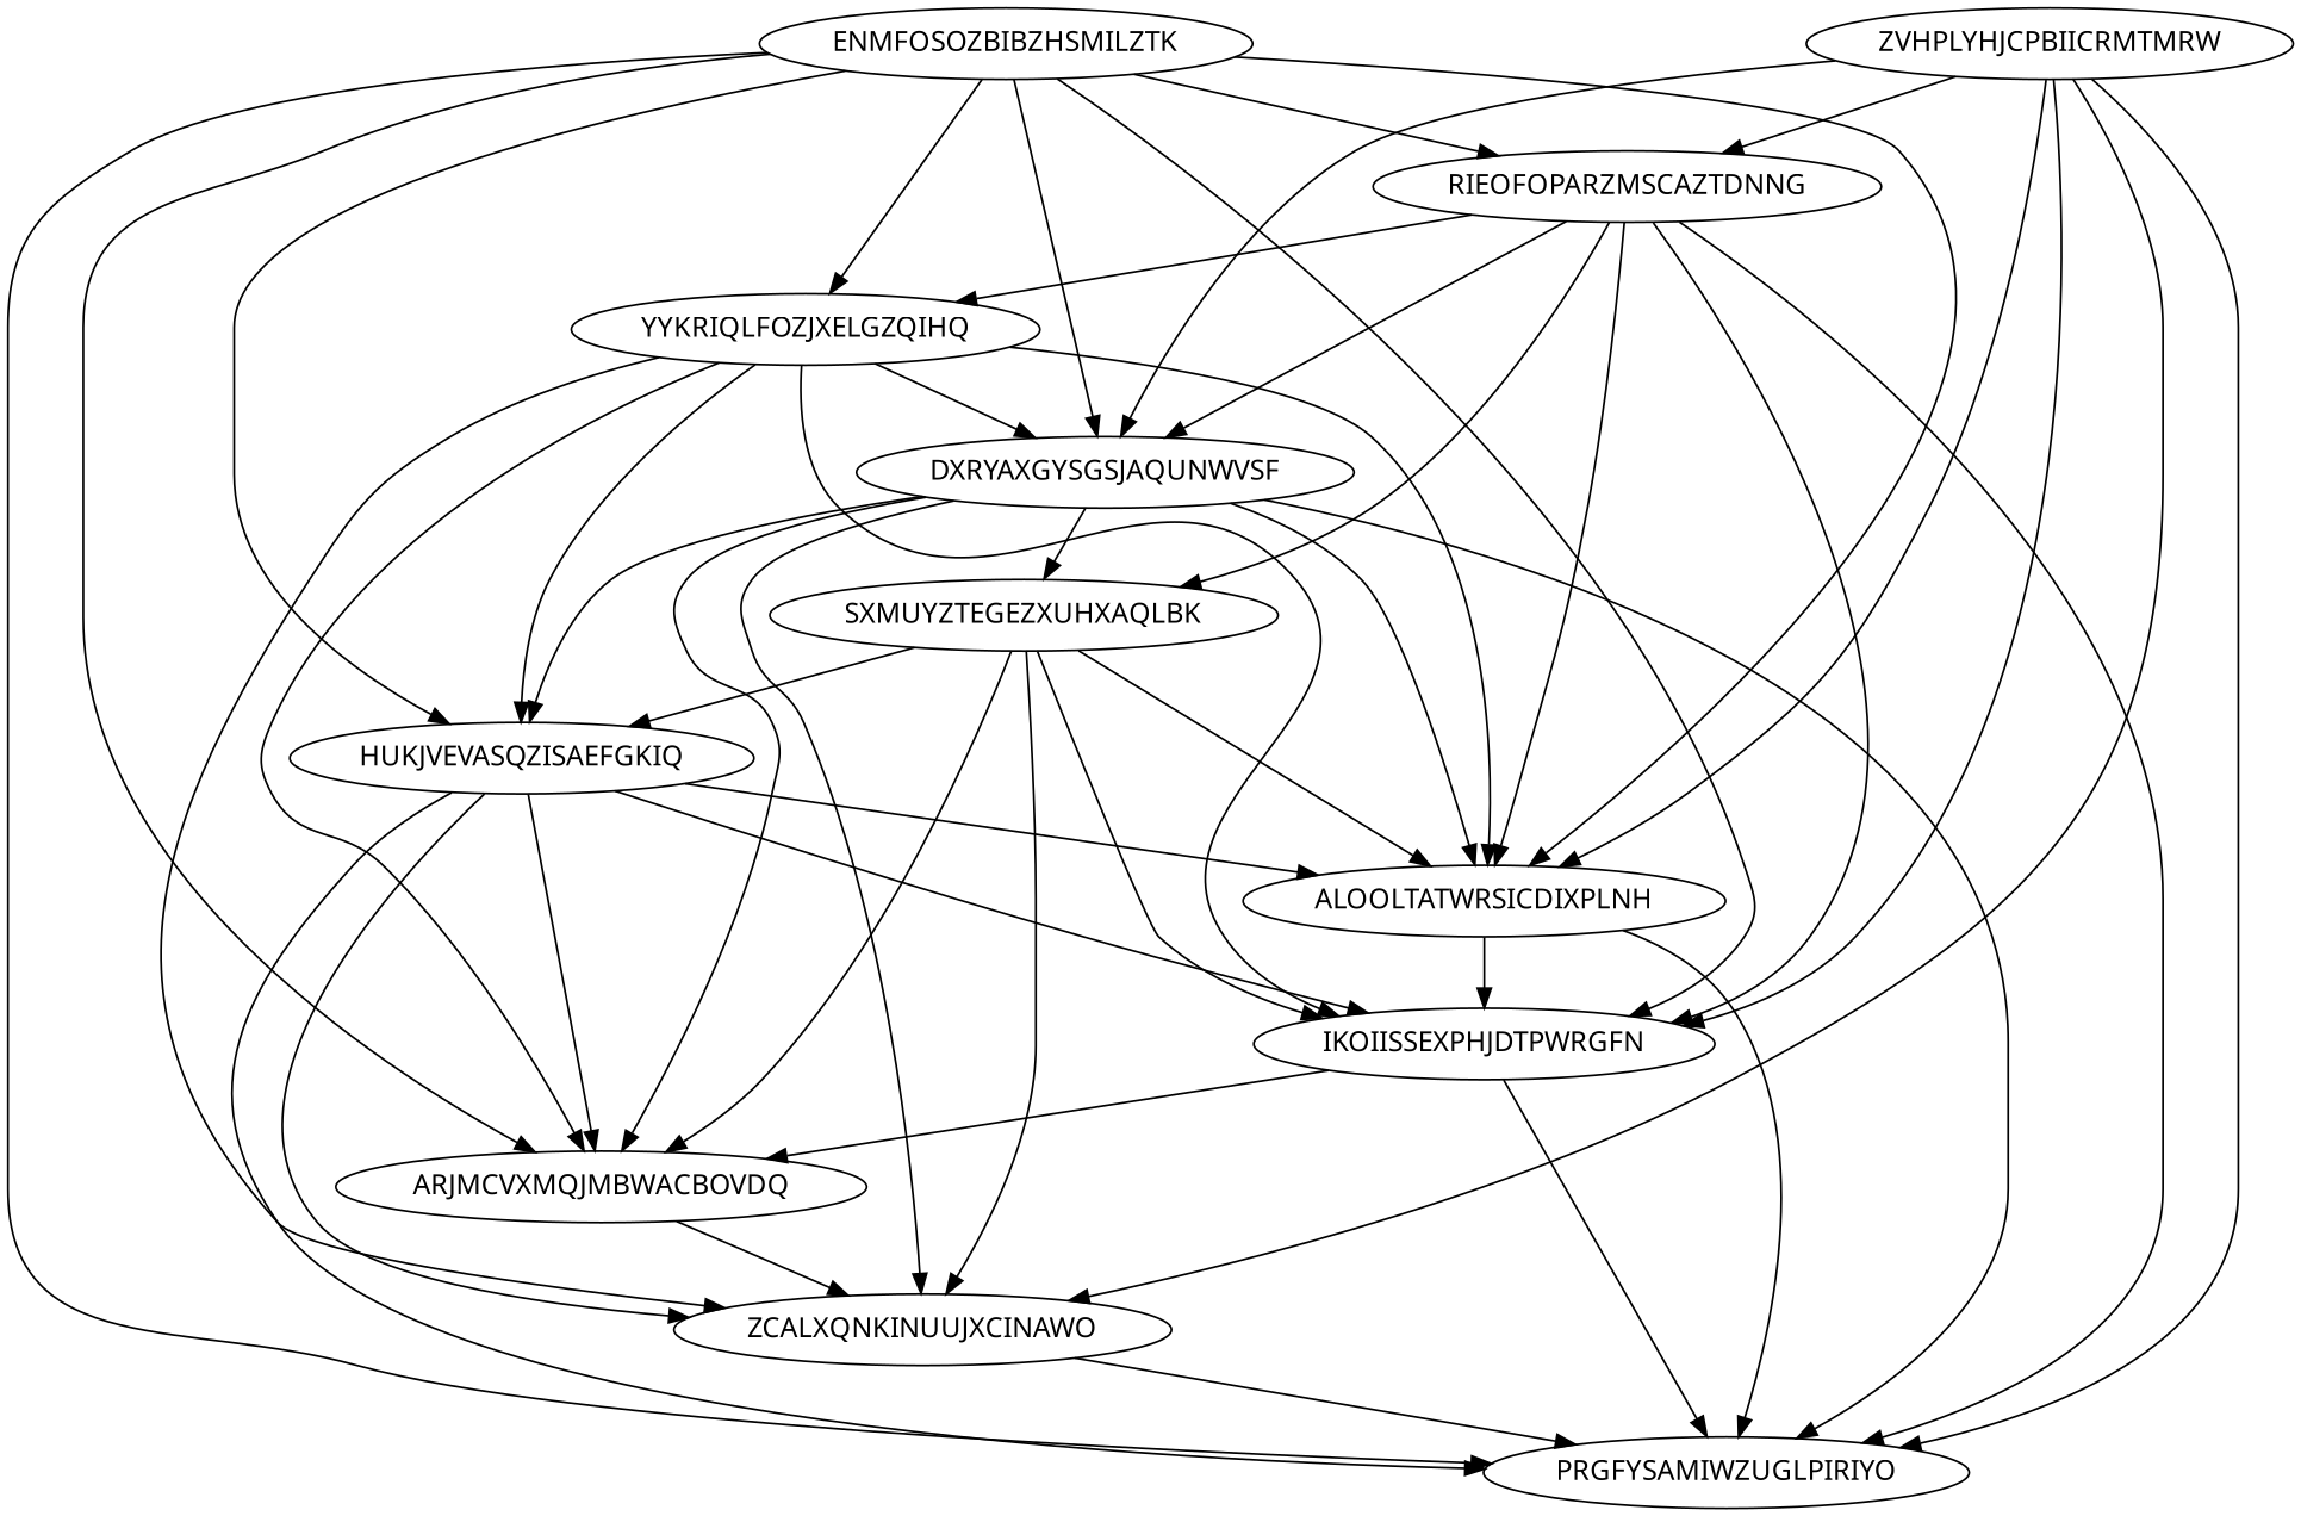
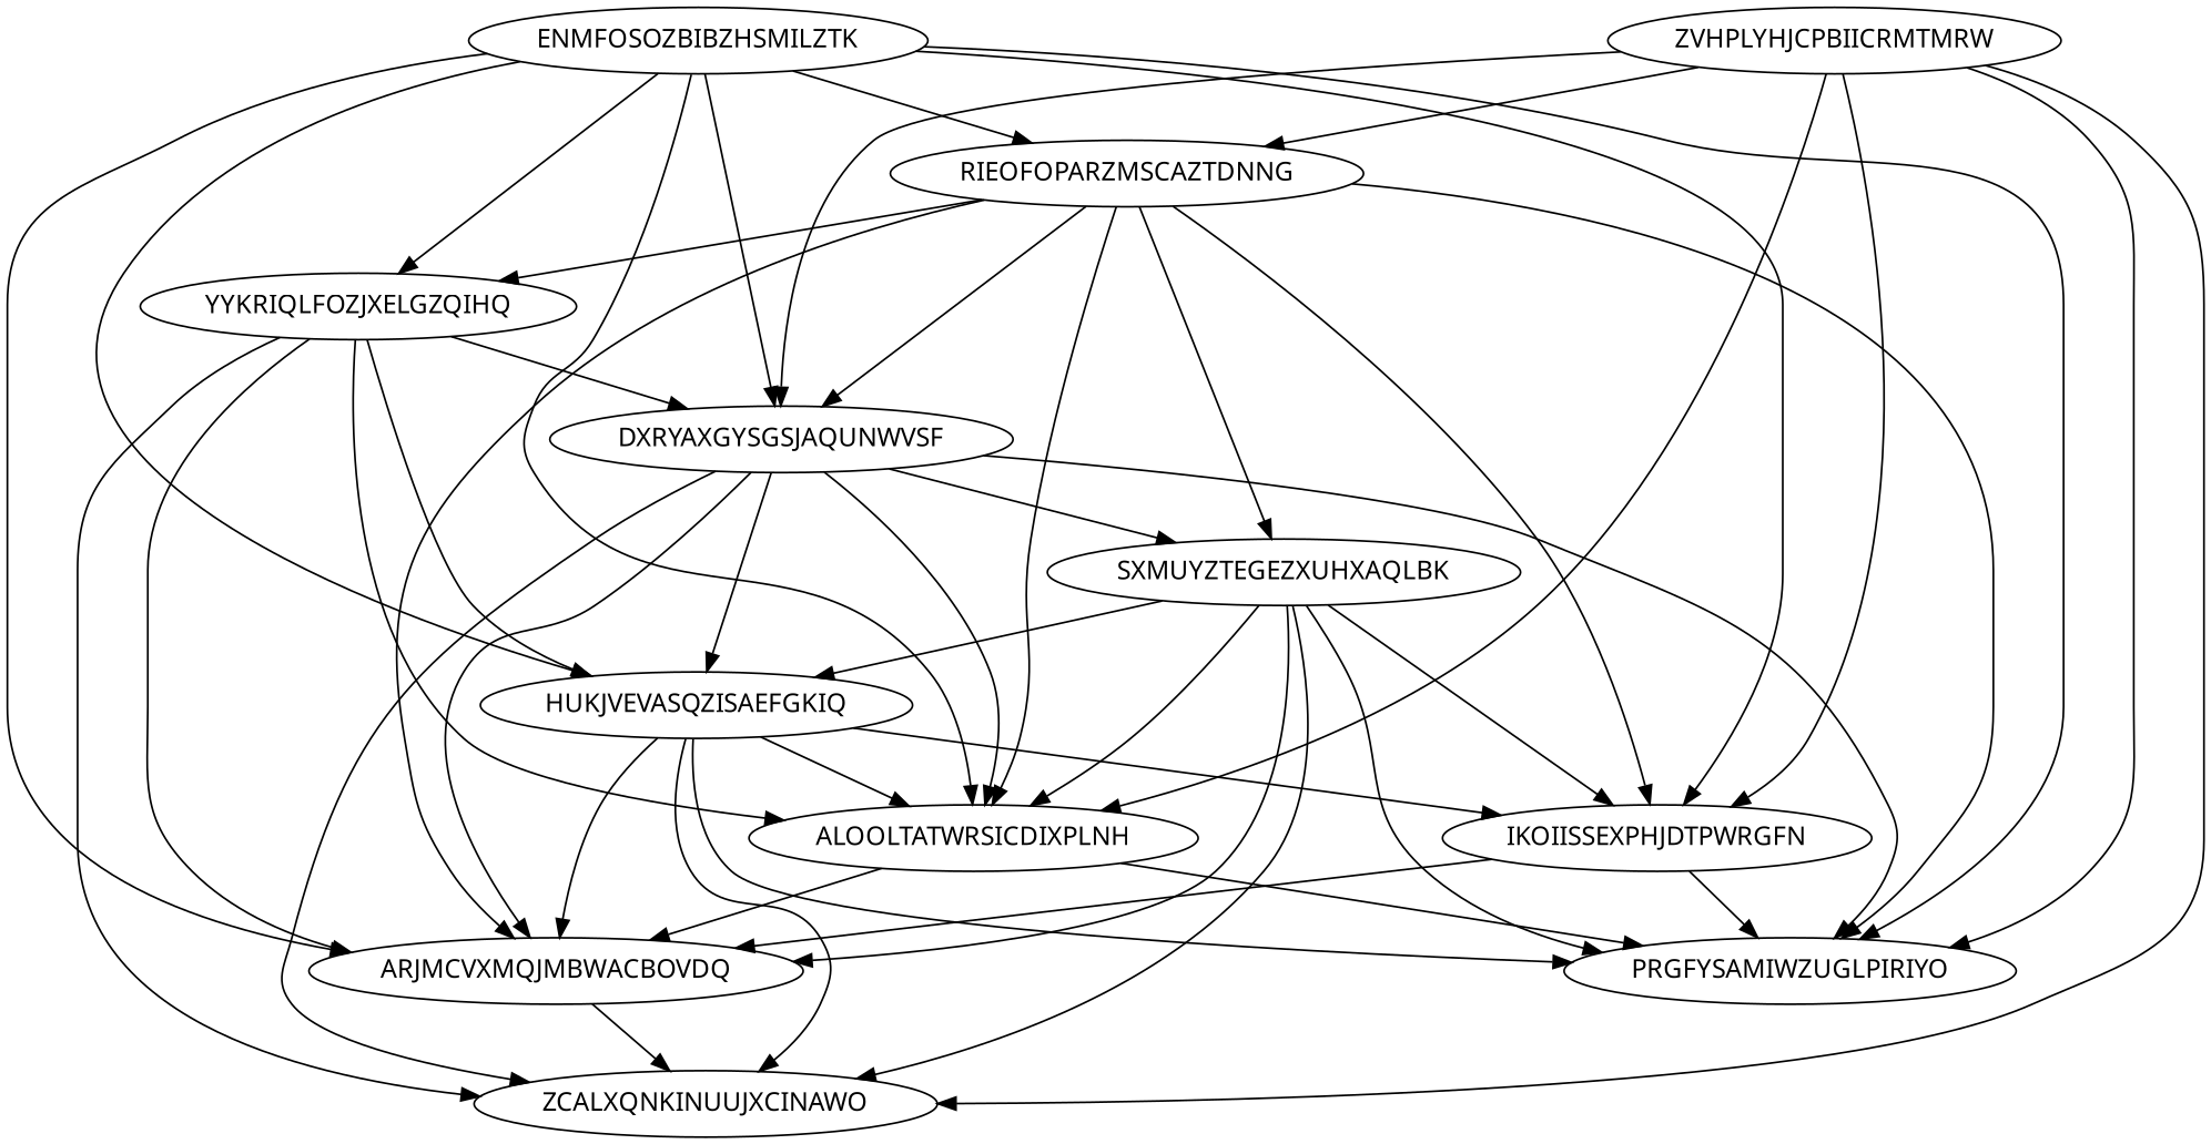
  digraph {
    fontname="Noto Sans"
    node [Weight=17 fontname="Noto Sans"]
    edge [Weight=18 fontname="Noto Sans"]
    ENMFOSOZBIBZHSMILZTK [Weight=14]
    RIEOFOPARZMSCAZTDNNG [Weight=11]
    YYKRIQLFOZJXELGZQIHQ [Weight=18]
    DXRYAXGYSGSJAQUNWVSF [Weight=16]
    HUKJVEVASQZISAEFGKIQ [Weight=18]
    ALOOLTATWRSICDIXPLNH
    IKOIISSEXPHJDTPWRGFN [Weight=12]
    ARJMCVXMQJMBWACBOVDQ [Weight=14]
    PRGFYSAMIWZUGLPIRIYO [Weight=12]
    SXMUYZTEGEZXUHXAQLBK
    ZCALXQNKINUUJXCINAWO [Weight=11]
    ZVHPLYHJCPBIICRMTMRW
    ENMFOSOZBIBZHSMILZTK -> RIEOFOPARZMSCAZTDNNG [Weight=17]
    ENMFOSOZBIBZHSMILZTK -> YYKRIQLFOZJXELGZQIHQ [Weight=13]
    ENMFOSOZBIBZHSMILZTK -> DXRYAXGYSGSJAQUNWVSF [Weight=12]
    ENMFOSOZBIBZHSMILZTK -> HUKJVEVASQZISAEFGKIQ
    ENMFOSOZBIBZHSMILZTK -> ALOOLTATWRSICDIXPLNH [Weight=10]
    ENMFOSOZBIBZHSMILZTK -> IKOIISSEXPHJDTPWRGFN [Weight=20]
    ENMFOSOZBIBZHSMILZTK -> ARJMCVXMQJMBWACBOVDQ [Weight=10]
    ENMFOSOZBIBZHSMILZTK -> PRGFYSAMIWZUGLPIRIYO
    RIEOFOPARZMSCAZTDNNG -> YYKRIQLFOZJXELGZQIHQ [Weight=15]
    RIEOFOPARZMSCAZTDNNG -> DXRYAXGYSGSJAQUNWVSF [Weight=17]
    RIEOFOPARZMSCAZTDNNG -> ALOOLTATWRSICDIXPLNH [Weight=13]
    RIEOFOPARZMSCAZTDNNG -> IKOIISSEXPHJDTPWRGFN [Weight=17]
+   RIEOFOPARZMSCAZTDNNG -> ARJMCVXMQJMBWACBOVDQ
    RIEOFOPARZMSCAZTDNNG -> PRGFYSAMIWZUGLPIRIYO [Weight=20]
    RIEOFOPARZMSCAZTDNNG -> SXMUYZTEGEZXUHXAQLBK
    YYKRIQLFOZJXELGZQIHQ -> DXRYAXGYSGSJAQUNWVSF [Weight=16]
    YYKRIQLFOZJXELGZQIHQ -> HUKJVEVASQZISAEFGKIQ [Weight=20]
    YYKRIQLFOZJXELGZQIHQ -> ALOOLTATWRSICDIXPLNH
-   YYKRIQLFOZJXELGZQIHQ -> IKOIISSEXPHJDTPWRGFN [Weight=17]
    YYKRIQLFOZJXELGZQIHQ -> ARJMCVXMQJMBWACBOVDQ [Weight=10]
    YYKRIQLFOZJXELGZQIHQ -> ZCALXQNKINUUJXCINAWO [Weight=14]
    DXRYAXGYSGSJAQUNWVSF -> HUKJVEVASQZISAEFGKIQ [Weight=19]
    DXRYAXGYSGSJAQUNWVSF -> ALOOLTATWRSICDIXPLNH [Weight=10]
    DXRYAXGYSGSJAQUNWVSF -> ARJMCVXMQJMBWACBOVDQ [Weight=10]
    DXRYAXGYSGSJAQUNWVSF -> PRGFYSAMIWZUGLPIRIYO [Weight=11]
    DXRYAXGYSGSJAQUNWVSF -> SXMUYZTEGEZXUHXAQLBK [Weight=13]
    DXRYAXGYSGSJAQUNWVSF -> ZCALXQNKINUUJXCINAWO [Weight=15]
    HUKJVEVASQZISAEFGKIQ -> ALOOLTATWRSICDIXPLNH [Weight=10]
    HUKJVEVASQZISAEFGKIQ -> IKOIISSEXPHJDTPWRGFN
    HUKJVEVASQZISAEFGKIQ -> ARJMCVXMQJMBWACBOVDQ [Weight=14]
    HUKJVEVASQZISAEFGKIQ -> PRGFYSAMIWZUGLPIRIYO [Weight=20]
    HUKJVEVASQZISAEFGKIQ -> ZCALXQNKINUUJXCINAWO [Weight=14]
-   ALOOLTATWRSICDIXPLNH -> IKOIISSEXPHJDTPWRGFN [Weight=10]
+   ALOOLTATWRSICDIXPLNH -> ARJMCVXMQJMBWACBOVDQ [Weight=10]
    ALOOLTATWRSICDIXPLNH -> PRGFYSAMIWZUGLPIRIYO [Weight=16]
    IKOIISSEXPHJDTPWRGFN -> ARJMCVXMQJMBWACBOVDQ [Weight=14]
    IKOIISSEXPHJDTPWRGFN -> PRGFYSAMIWZUGLPIRIYO [Weight=16]
    ARJMCVXMQJMBWACBOVDQ -> ZCALXQNKINUUJXCINAWO [Weight=15]
    SXMUYZTEGEZXUHXAQLBK -> HUKJVEVASQZISAEFGKIQ [Weight=17]
    SXMUYZTEGEZXUHXAQLBK -> ALOOLTATWRSICDIXPLNH [Weight=11]
    SXMUYZTEGEZXUHXAQLBK -> IKOIISSEXPHJDTPWRGFN [Weight=15]
    SXMUYZTEGEZXUHXAQLBK -> ARJMCVXMQJMBWACBOVDQ [Weight=12]
-   ZCALXQNKINUUJXCINAWO -> PRGFYSAMIWZUGLPIRIYO
+   SXMUYZTEGEZXUHXAQLBK -> PRGFYSAMIWZUGLPIRIYO
    SXMUYZTEGEZXUHXAQLBK -> ZCALXQNKINUUJXCINAWO
    ZVHPLYHJCPBIICRMTMRW -> RIEOFOPARZMSCAZTDNNG [Weight=20]
    ZVHPLYHJCPBIICRMTMRW -> DXRYAXGYSGSJAQUNWVSF [Weight=10]
    ZVHPLYHJCPBIICRMTMRW -> ALOOLTATWRSICDIXPLNH [Weight=19]
    ZVHPLYHJCPBIICRMTMRW -> IKOIISSEXPHJDTPWRGFN [Weight=12]
    ZVHPLYHJCPBIICRMTMRW -> PRGFYSAMIWZUGLPIRIYO [Weight=19]
    ZVHPLYHJCPBIICRMTMRW -> ZCALXQNKINUUJXCINAWO [Weight=12]
  }
